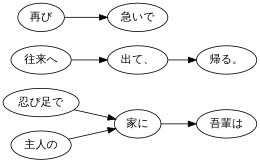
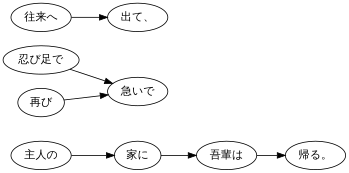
  digraph {
    rankdir=LR
    n1 [label="吾輩は"]
    n2 [label="帰る。"]
    n3 [label="忍び足で"]
    n4 [label="急いで"]
    n5 [label="再び"]
    n6 [label="往来へ"]
    n7 [label="出て、"]
    n8 [label="主人の"]
    n9 [label="家に"]
-   n7 -> n2
-   n3 -> n9
+   n1 -> n2
+   n3 -> n4
    n5 -> n4
    n6 -> n7
    n8 -> n9
    n9 -> n1
  }
